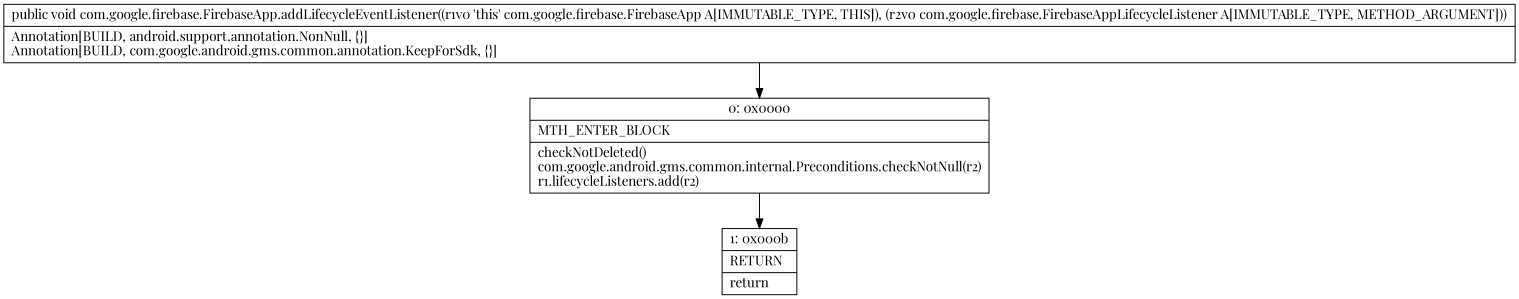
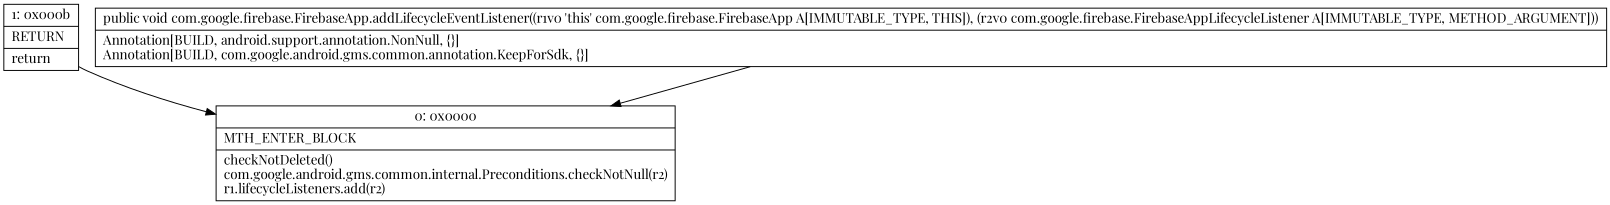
  digraph {
    fontname="Playfair Display"
    node [shape=record fontname="Playfair Display"]
    edge [fontname="Playfair Display"]
    n1 [label="{0\:\ 0x0000|MTH_ENTER_BLOCK\l|checkNotDeleted()\lcom.google.android.gms.common.internal.Preconditions.checkNotNull(r2)\lr1.lifecycleListeners.add(r2)\l}"]
    n2 [label="{1\:\ 0x000b|RETURN\l|return\l}"]
    n3 [label="{public void com.google.firebase.FirebaseApp.addLifecycleEventListener((r1v0 'this' com.google.firebase.FirebaseApp A[IMMUTABLE_TYPE, THIS]), (r2v0 com.google.firebase.FirebaseAppLifecycleListener A[IMMUTABLE_TYPE, METHOD_ARGUMENT]))  | Annotation[BUILD, android.support.annotation.NonNull, \{\}]\lAnnotation[BUILD, com.google.android.gms.common.annotation.KeepForSdk, \{\}]\l}"]
-   n1 -> n2
+   n2 -> n1
    n3 -> n1
  }
